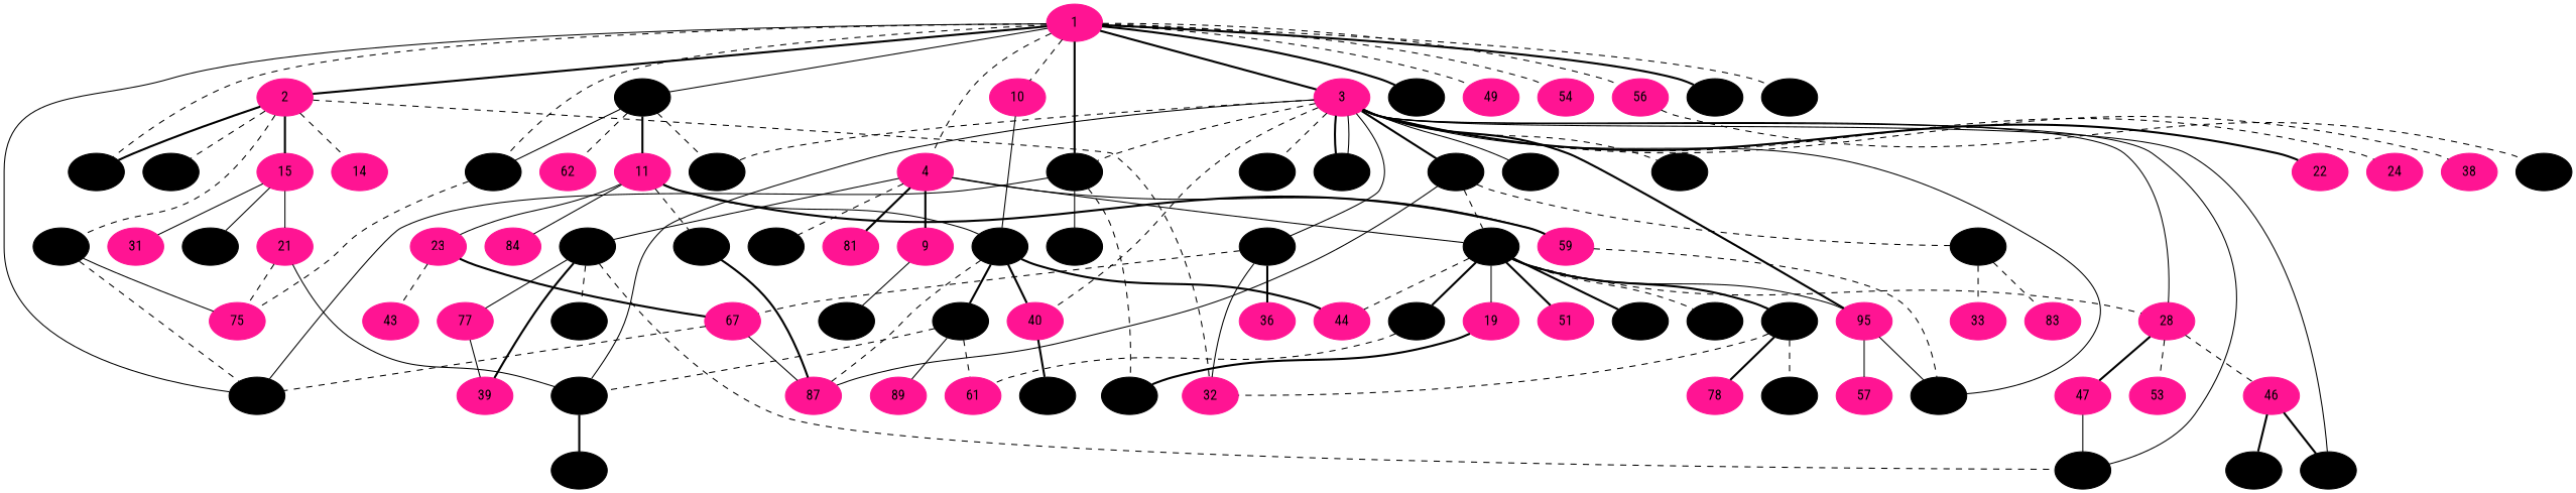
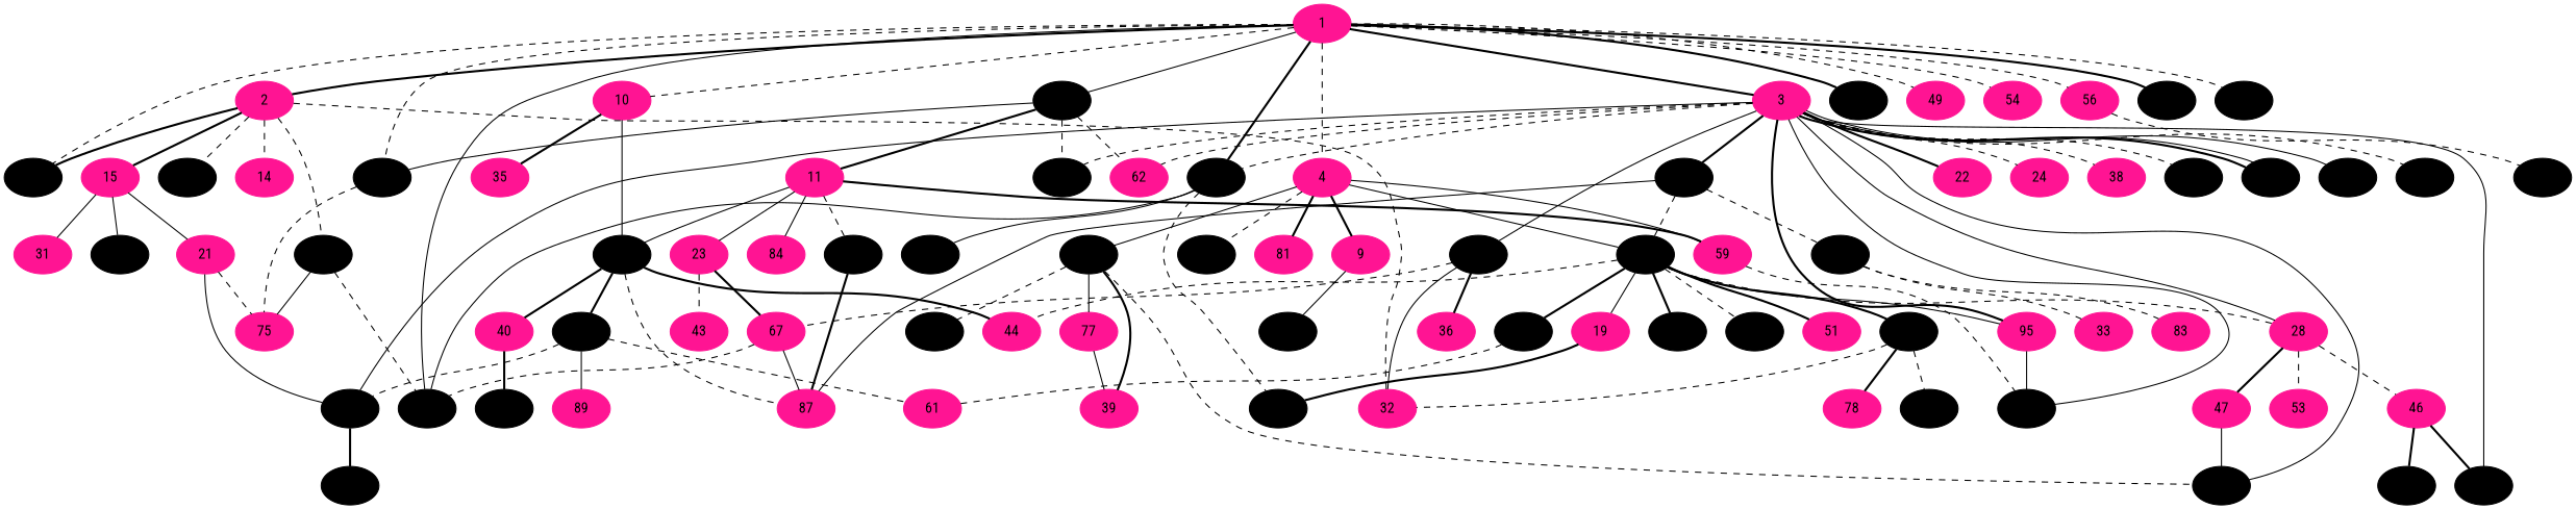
  graph {
    fontname="Roboto Condensed"
    node [color=deeppink fontname="Roboto Condensed" style=filled]
    edge [fontname="Roboto Condensed" style=dashed]
    1
    2
    3
    4
    7 [color=black]
    8 [color=black]
    10
    16 [color=black]
    26 [color=black]
    49
    54
    56
    64 [color=black]
    69 [color=black]
    73 [color=black]
    79 [color=black]
    14
    15
    32
    70 [color=black]
    86 [color=black]
    5 [color=black]
    6 [color=black]
    22
    24
    n26 [label=95]
    28
    34 [color=black]
    38
    40
    45 [color=black]
    48 [color=black]
    52 [color=black]
    55 [color=black]
    63 [color=black]
    66 [color=black]
    85 [color=black]
    88 [color=black]
    9
    13 [color=black]
    20 [color=black]
    41 [color=black]
    59
    81
    72 [color=black]
    90 [color=black]
    11
    62
    12 [color=black]
+   35
    58 [color=black]
    75
    21
    31
    42 [color=black]
    27 [color=black]
    87
    36
    67
-   57
    46
    47
    53
    50 [color=black]
    80 [color=black]
    30 [color=black]
    44
    17 [color=black]
    19
    29 [color=black]
    37 [color=black]
    51
    74 [color=black]
    39
    68 [color=black]
    77
    33
    83
    23
    76 [color=black]
    84
    18 [color=black]
    43
    61
    89
    71 [color=black]
    78
    82 [color=black]
    1 -- 2 [style=bold]
    1 -- 3 [style=bold]
    1 -- 4
    1 -- 7 [style=bold]
    1 -- 8 [style=solid]
    1 -- 10
    1 -- 16 [style=bold]
    1 -- 26
    1 -- 49
    1 -- 54
    1 -- 56
    1 -- 64
    1 -- 69 [style=bold]
    1 -- 73
    1 -- 79 [style=solid]
    2 -- 26 [style=bold]
    2 -- 14
    2 -- 15 [style=bold]
    2 -- 32
    2 -- 70
    2 -- 86
    3 -- 7
    3 -- 5 [style=bold]
    3 -- 6 [style=solid]
    3 -- 22 [style=bold]
    3 -- 24
    3 -- n26 [style=bold]
    3 -- 28 [style=solid]
    3 -- 34 [style=solid]
    3 -- 38
-   3 -- 40
+   3 -- 62
    3 -- 45
    3 -- 48
    3 -- 52 [style=solid]
    3 -- 55 [style=bold]
    3 -- 55 [style=solid]
    3 -- 63 [style=solid]
    3 -- 66 [style=solid]
    3 -- 85 [style=solid]
    3 -- 88
    4 -- 9 [style=bold]
    4 -- 13 [style=solid]
    4 -- 20 [style=solid]
    4 -- 41
    4 -- 59 [style=solid]
    4 -- 81 [style=bold]
    7 -- 79 [style=solid]
    7 -- 72
    7 -- 90 [style=solid]
    8 -- 64 [style=solid]
    8 -- 45
    8 -- 11 [style=bold]
    8 -- 62
    10 -- 12 [style=solid]
+   10 -- 35 [style=bold]
    56 -- 58
    64 -- 75
    15 -- 21 [style=solid]
    15 -- 31 [style=solid]
    15 -- 42 [style=solid]
    70 -- 79
    70 -- 75 [style=solid]
    5 -- 13
    5 -- 27
    5 -- 87 [style=solid]
    6 -- 32 [style=solid]
    6 -- 36 [style=bold]
    6 -- 67
    n26 -- 66 [style=solid]
-   n26 -- 57 [style=solid]
    28 -- 46
    28 -- 47 [style=bold]
    28 -- 53
    34 -- 50 [style=bold]
    40 -- 80 [style=bold]
    9 -- 30 [style=solid]
    13 -- n26 [style=solid]
    13 -- 28
    13 -- 44
    13 -- 17 [style=bold]
    13 -- 19 [style=solid]
    13 -- 29
    13 -- 37 [style=bold]
    13 -- 51 [style=bold]
    13 -- 74 [style=bold]
    20 -- 85
    20 -- 39 [style=bold]
    20 -- 68
    20 -- 77 [style=solid]
    59 -- 66
    11 -- 59 [style=bold]
    11 -- 12 [style=solid]
    11 -- 23 [style=solid]
    11 -- 76
    11 -- 84 [style=solid]
    12 -- 40 [style=bold]
    12 -- 87
    12 -- 44 [style=bold]
    12 -- 18 [style=bold]
    21 -- 34 [style=solid]
    21 -- 75
    27 -- 33
    27 -- 83
    67 -- 79
    67 -- 87 [style=solid]
    46 -- 52 [style=bold]
    46 -- 82 [style=bold]
    47 -- 85 [style=solid]
    17 -- 32
    17 -- 71
    17 -- 78 [style=bold]
    19 -- 72 [style=bold]
    37 -- 61
    77 -- 39 [style=solid]
    23 -- 67 [style=bold]
    23 -- 43
    76 -- 87 [style=bold]
    18 -- 34
    18 -- 61
    18 -- 89 [style=solid]
  }
